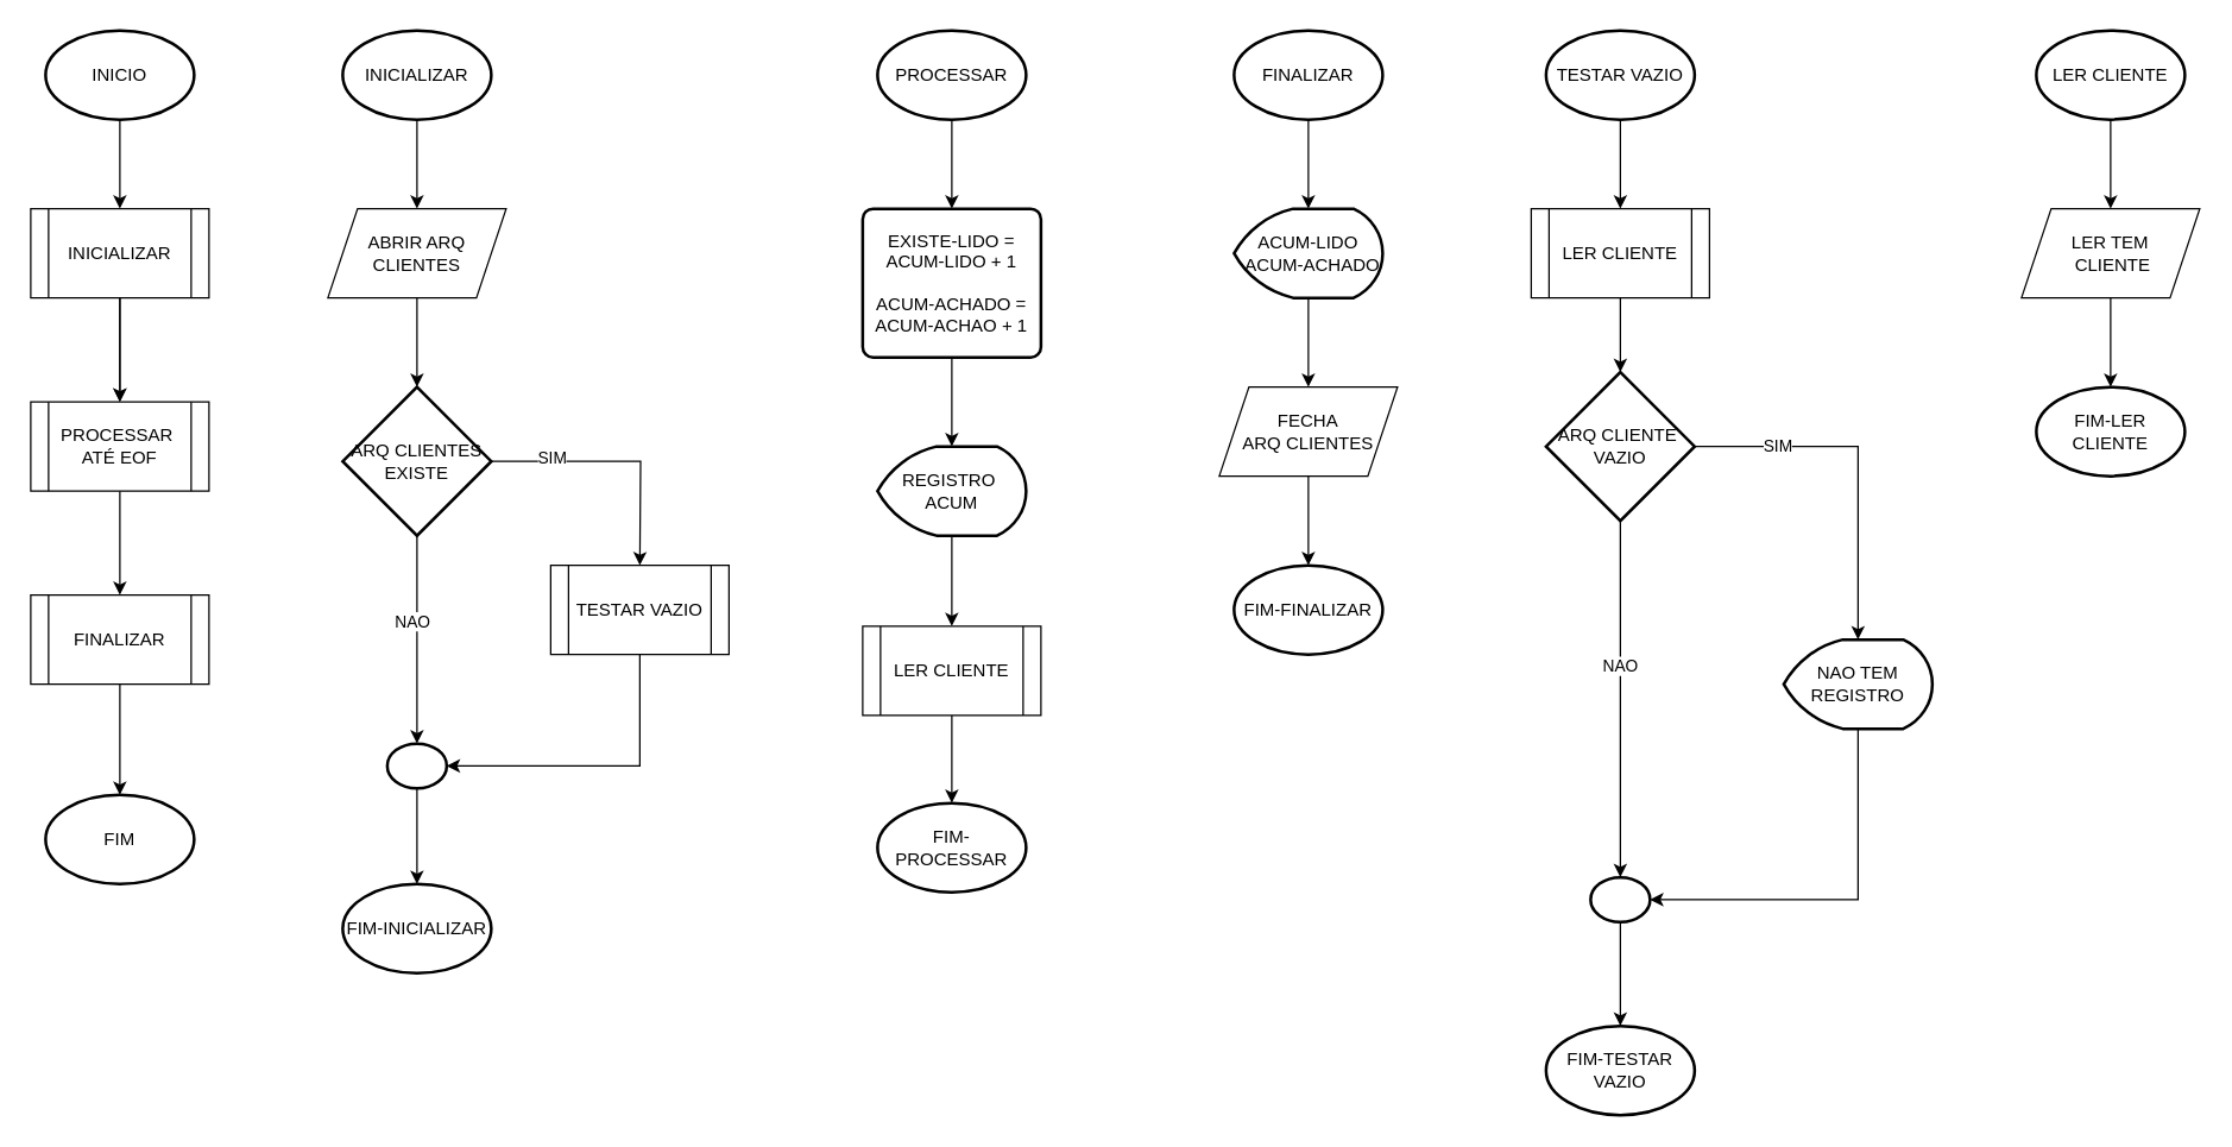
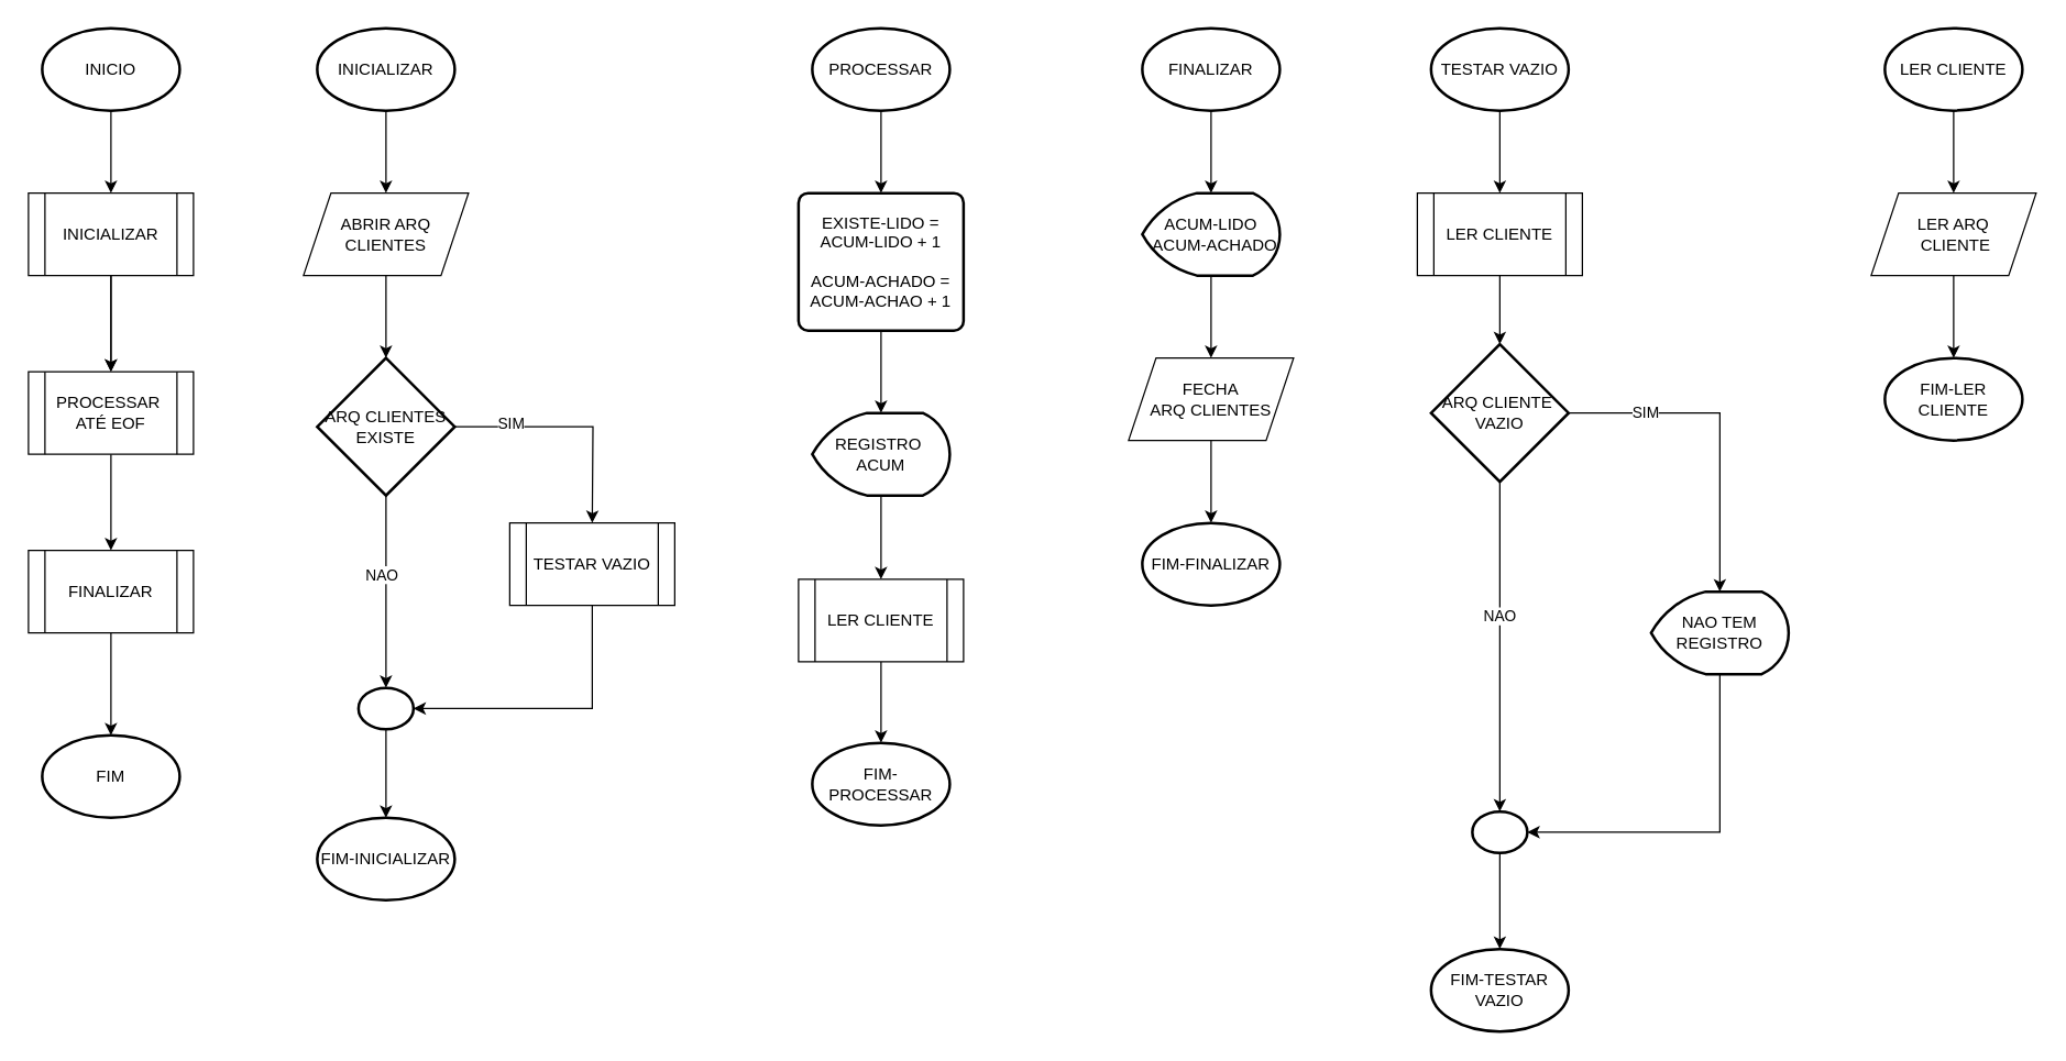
  <mxCell id="0" />
  <mxCell id="1" parent="0" />
  <mxCell id="2" value="" style="edgeStyle=orthogonalEdgeStyle;rounded=0;orthogonalLoop=1;jettySize=auto;html=1;" parent="1" source="3" target="10" edge="1"><mxGeometry relative="1" as="geometry" /></mxCell>
  <mxCell id="3" value="INICIO" style="strokeWidth=2;html=1;shape=mxgraph.flowchart.start_1;whiteSpace=wrap;" parent="1" vertex="1"><mxGeometry x="30" y="20" width="100" height="60" as="geometry" /></mxCell>
  <mxCell id="4" value="" style="edgeStyle=orthogonalEdgeStyle;rounded=0;orthogonalLoop=1;jettySize=auto;html=1;" parent="1" source="5" target="11" edge="1"><mxGeometry relative="1" as="geometry" /></mxCell>
  <mxCell id="5" value="FINALIZAR" style="shape=process;whiteSpace=wrap;html=1;backgroundOutline=1;" parent="1" vertex="1"><mxGeometry x="20" y="400" width="120" height="60" as="geometry" /></mxCell>
  <mxCell id="6" value="" style="edgeStyle=orthogonalEdgeStyle;rounded=0;orthogonalLoop=1;jettySize=auto;html=1;" parent="1" source="7" target="5" edge="1"><mxGeometry relative="1" as="geometry" /></mxCell>
  <mxCell id="7" value="PROCESSAR&amp;nbsp;&lt;div&gt;ATÉ EOF&lt;/div&gt;" style="shape=process;whiteSpace=wrap;html=1;backgroundOutline=1;" parent="1" vertex="1"><mxGeometry x="20" y="270" width="120" height="60" as="geometry" /></mxCell>
  <mxCell id="8" value="" style="edgeStyle=orthogonalEdgeStyle;rounded=0;orthogonalLoop=1;jettySize=auto;html=1;" parent="1" source="10" target="7" edge="1"><mxGeometry relative="1" as="geometry" /></mxCell>
  <mxCell id="9" value="" style="edgeStyle=orthogonalEdgeStyle;rounded=0;orthogonalLoop=1;jettySize=auto;html=1;" parent="1" source="10" target="7" edge="1"><mxGeometry relative="1" as="geometry" /></mxCell>
  <mxCell id="10" value="INICIALIZAR" style="shape=process;whiteSpace=wrap;html=1;backgroundOutline=1;" parent="1" vertex="1"><mxGeometry x="20" y="140" width="120" height="60" as="geometry" /></mxCell>
  <mxCell id="11" value="FIM" style="strokeWidth=2;html=1;shape=mxgraph.flowchart.start_1;whiteSpace=wrap;" parent="1" vertex="1"><mxGeometry x="30" y="534.5" width="100" height="60" as="geometry" /></mxCell>
  <mxCell id="12" value="" style="edgeStyle=orthogonalEdgeStyle;rounded=0;orthogonalLoop=1;jettySize=auto;html=1;" parent="1" source="13" target="15" edge="1"><mxGeometry relative="1" as="geometry" /></mxCell>
  <mxCell id="13" value="INICIALIZAR" style="strokeWidth=2;html=1;shape=mxgraph.flowchart.start_1;whiteSpace=wrap;" parent="1" vertex="1"><mxGeometry x="230" y="20" width="100" height="60" as="geometry" /></mxCell>
  <mxCell id="14" value="" style="edgeStyle=orthogonalEdgeStyle;rounded=0;orthogonalLoop=1;jettySize=auto;html=1;" parent="1" source="15" target="18" edge="1"><mxGeometry relative="1" as="geometry" /></mxCell>
  <mxCell id="15" value="ABRIR ARQ&lt;div&gt;CLIENTES&lt;/div&gt;" style="shape=parallelogram;perimeter=parallelogramPerimeter;whiteSpace=wrap;html=1;fixedSize=1;" parent="1" vertex="1"><mxGeometry x="220" y="140" width="120" height="60" as="geometry" /></mxCell>
  <mxCell id="16" style="edgeStyle=orthogonalEdgeStyle;rounded=0;orthogonalLoop=1;jettySize=auto;html=1;exitX=1;exitY=0.5;exitDx=0;exitDy=0;exitPerimeter=0;entryX=0.5;entryY=0;entryDx=0;entryDy=0;" parent="1" source="18" edge="1"><mxGeometry relative="1" as="geometry"><mxPoint x="430" y="380" as="targetPoint" /></mxGeometry></mxCell>
  <mxCell id="17" value="SIM" style="edgeLabel;html=1;align=center;verticalAlign=middle;resizable=0;points=[];" parent="16" vertex="1" connectable="0"><mxGeometry x="-0.532" y="3" relative="1" as="geometry"><mxPoint as="offset" /></mxGeometry></mxCell>
  <mxCell id="18" value="ARQ CLIENTES&lt;div&gt;EXISTE&lt;/div&gt;" style="strokeWidth=2;html=1;shape=mxgraph.flowchart.decision;whiteSpace=wrap;" parent="1" vertex="1"><mxGeometry x="230" y="260" width="100" height="100" as="geometry" /></mxCell>
  <mxCell id="19" value="" style="edgeStyle=orthogonalEdgeStyle;rounded=0;orthogonalLoop=1;jettySize=auto;html=1;" parent="1" source="20" target="23" edge="1"><mxGeometry relative="1" as="geometry" /></mxCell>
  <mxCell id="20" value="" style="strokeWidth=2;html=1;shape=mxgraph.flowchart.start_2;whiteSpace=wrap;" parent="1" vertex="1"><mxGeometry x="260" y="500" width="40" height="30" as="geometry" /></mxCell>
  <mxCell id="21" style="edgeStyle=orthogonalEdgeStyle;rounded=0;orthogonalLoop=1;jettySize=auto;html=1;exitX=0.5;exitY=1;exitDx=0;exitDy=0;exitPerimeter=0;entryX=0.5;entryY=0;entryDx=0;entryDy=0;entryPerimeter=0;" parent="1" source="18" target="20" edge="1"><mxGeometry relative="1" as="geometry" /></mxCell>
  <mxCell id="22" value="NAO" style="edgeLabel;html=1;align=center;verticalAlign=middle;resizable=0;points=[];" parent="21" vertex="1" connectable="0"><mxGeometry x="-0.189" y="-4" relative="1" as="geometry"><mxPoint as="offset" /></mxGeometry></mxCell>
  <mxCell id="23" value="FIM-INICIALIZAR" style="strokeWidth=2;html=1;shape=mxgraph.flowchart.start_1;whiteSpace=wrap;" parent="1" vertex="1"><mxGeometry x="230" y="594.5" width="100" height="60" as="geometry" /></mxCell>
  <mxCell id="24" value="TESTAR VAZIO" style="shape=process;whiteSpace=wrap;html=1;backgroundOutline=1;" parent="1" vertex="1"><mxGeometry x="370" y="380" width="120" height="60" as="geometry" /></mxCell>
  <mxCell id="25" style="edgeStyle=orthogonalEdgeStyle;rounded=0;orthogonalLoop=1;jettySize=auto;html=1;exitX=0.5;exitY=1;exitDx=0;exitDy=0;entryX=1;entryY=0.5;entryDx=0;entryDy=0;entryPerimeter=0;" parent="1" source="24" target="20" edge="1"><mxGeometry relative="1" as="geometry" /></mxCell>
  <mxCell id="26" value="" style="edgeStyle=orthogonalEdgeStyle;rounded=0;orthogonalLoop=1;jettySize=auto;html=1;" parent="1" source="27" target="29" edge="1"><mxGeometry relative="1" as="geometry" /></mxCell>
  <mxCell id="27" value="PROCESSAR" style="strokeWidth=2;html=1;shape=mxgraph.flowchart.start_1;whiteSpace=wrap;" parent="1" vertex="1"><mxGeometry x="590" y="20" width="100" height="60" as="geometry" /></mxCell>
  <mxCell id="28" value="" style="edgeStyle=orthogonalEdgeStyle;rounded=0;orthogonalLoop=1;jettySize=auto;html=1;" parent="1" source="29" target="31" edge="1"><mxGeometry relative="1" as="geometry" /></mxCell>
  <mxCell id="29" value="EXISTE-LIDO = ACUM-LIDO + 1&lt;div&gt;&lt;br&gt;&lt;/div&gt;&lt;div&gt;ACUM-ACHADO = ACUM-ACHAO + 1&lt;br&gt;&lt;/div&gt;" style="rounded=1;whiteSpace=wrap;html=1;absoluteArcSize=1;arcSize=14;strokeWidth=2;" parent="1" vertex="1"><mxGeometry x="580" y="140" width="120" height="100" as="geometry" /></mxCell>
  <mxCell id="30" value="" style="edgeStyle=orthogonalEdgeStyle;rounded=0;orthogonalLoop=1;jettySize=auto;html=1;" parent="1" source="31" target="33" edge="1"><mxGeometry relative="1" as="geometry" /></mxCell>
  <mxCell id="31" value="REGISTRO&amp;nbsp;&lt;div&gt;ACUM&lt;/div&gt;" style="strokeWidth=2;html=1;shape=mxgraph.flowchart.display;whiteSpace=wrap;" parent="1" vertex="1"><mxGeometry x="590" y="300" width="100" height="60" as="geometry" /></mxCell>
  <mxCell id="32" value="" style="edgeStyle=orthogonalEdgeStyle;rounded=0;orthogonalLoop=1;jettySize=auto;html=1;" parent="1" source="33" target="34" edge="1"><mxGeometry relative="1" as="geometry" /></mxCell>
  <mxCell id="33" value="LER CLIENTE" style="shape=process;whiteSpace=wrap;html=1;backgroundOutline=1;" parent="1" vertex="1"><mxGeometry x="580" y="421" width="120" height="60" as="geometry" /></mxCell>
  <mxCell id="34" value="FIM-PROCESSAR" style="strokeWidth=2;html=1;shape=mxgraph.flowchart.start_1;whiteSpace=wrap;" parent="1" vertex="1"><mxGeometry x="590" y="540" width="100" height="60" as="geometry" /></mxCell>
  <mxCell id="35" value="" style="edgeStyle=orthogonalEdgeStyle;rounded=0;orthogonalLoop=1;jettySize=auto;html=1;" parent="1" source="36" target="38" edge="1"><mxGeometry relative="1" as="geometry" /></mxCell>
  <mxCell id="36" value="FINALIZAR" style="strokeWidth=2;html=1;shape=mxgraph.flowchart.start_1;whiteSpace=wrap;" parent="1" vertex="1"><mxGeometry x="830" y="20" width="100" height="60" as="geometry" /></mxCell>
  <mxCell id="37" value="" style="edgeStyle=orthogonalEdgeStyle;rounded=0;orthogonalLoop=1;jettySize=auto;html=1;" parent="1" source="38" target="40" edge="1"><mxGeometry relative="1" as="geometry" /></mxCell>
  <mxCell id="38" value="ACUM-LIDO&lt;div&gt;&amp;nbsp; ACUM-ACHADO&lt;/div&gt;" style="strokeWidth=2;html=1;shape=mxgraph.flowchart.display;whiteSpace=wrap;" parent="1" vertex="1"><mxGeometry x="830" y="140" width="100" height="60" as="geometry" /></mxCell>
  <mxCell id="39" value="" style="edgeStyle=orthogonalEdgeStyle;rounded=0;orthogonalLoop=1;jettySize=auto;html=1;" parent="1" source="40" target="41" edge="1"><mxGeometry relative="1" as="geometry" /></mxCell>
  <mxCell id="40" value="FECHA&lt;div&gt;ARQ CLIENTES&lt;/div&gt;" style="shape=parallelogram;perimeter=parallelogramPerimeter;whiteSpace=wrap;html=1;fixedSize=1;" parent="1" vertex="1"><mxGeometry x="820" y="260" width="120" height="60" as="geometry" /></mxCell>
  <mxCell id="41" value="FIM-FINALIZAR" style="strokeWidth=2;html=1;shape=mxgraph.flowchart.start_1;whiteSpace=wrap;" parent="1" vertex="1"><mxGeometry x="830" y="380" width="100" height="60" as="geometry" /></mxCell>
  <mxCell id="42" value="" style="edgeStyle=orthogonalEdgeStyle;rounded=0;orthogonalLoop=1;jettySize=auto;html=1;" parent="1" source="46" target="44" edge="1"><mxGeometry relative="1" as="geometry" /></mxCell>
  <mxCell id="43" value="TESTAR VAZIO" style="strokeWidth=2;html=1;shape=mxgraph.flowchart.start_1;whiteSpace=wrap;" parent="1" vertex="1"><mxGeometry x="1040" y="20" width="100" height="60" as="geometry" /></mxCell>
  <mxCell id="44" value="ARQ CLIENTE&amp;nbsp;&lt;div&gt;VAZIO&lt;/div&gt;" style="strokeWidth=2;html=1;shape=mxgraph.flowchart.decision;whiteSpace=wrap;" parent="1" vertex="1"><mxGeometry x="1040" y="250" width="100" height="100" as="geometry" /></mxCell>
  <mxCell id="45" value="" style="edgeStyle=orthogonalEdgeStyle;rounded=0;orthogonalLoop=1;jettySize=auto;html=1;" parent="1" source="43" target="46" edge="1"><mxGeometry relative="1" as="geometry"><mxPoint x="1090" y="80" as="sourcePoint" /><mxPoint x="1090" y="250" as="targetPoint" /></mxGeometry></mxCell>
  <mxCell id="46" value="LER CLIENTE" style="shape=process;whiteSpace=wrap;html=1;backgroundOutline=1;" parent="1" vertex="1"><mxGeometry x="1030" y="140" width="120" height="60" as="geometry" /></mxCell>
  <mxCell id="47" value="" style="edgeStyle=orthogonalEdgeStyle;rounded=0;orthogonalLoop=1;jettySize=auto;html=1;" parent="1" source="48" target="54" edge="1"><mxGeometry relative="1" as="geometry" /></mxCell>
  <mxCell id="48" value="" style="strokeWidth=2;html=1;shape=mxgraph.flowchart.start_2;whiteSpace=wrap;" parent="1" vertex="1"><mxGeometry x="1070" y="590" width="40" height="30" as="geometry" /></mxCell>
  <mxCell id="49" style="edgeStyle=orthogonalEdgeStyle;rounded=0;orthogonalLoop=1;jettySize=auto;html=1;exitX=0.5;exitY=1;exitDx=0;exitDy=0;exitPerimeter=0;entryX=0.5;entryY=0;entryDx=0;entryDy=0;entryPerimeter=0;" parent="1" source="44" target="48" edge="1"><mxGeometry relative="1" as="geometry" /></mxCell>
  <mxCell id="50" value="NAO" style="edgeLabel;html=1;align=center;verticalAlign=middle;resizable=0;points=[];" parent="49" vertex="1" connectable="0"><mxGeometry x="-0.189" y="-1" relative="1" as="geometry"><mxPoint as="offset" /></mxGeometry></mxCell>
  <mxCell id="51" value="" style="edgeStyle=orthogonalEdgeStyle;rounded=0;orthogonalLoop=1;jettySize=auto;html=1;exitX=1;exitY=0.5;exitDx=0;exitDy=0;exitPerimeter=0;entryX=0.5;entryY=0;entryDx=0;entryDy=0;" parent="1" source="44" target="53" edge="1"><mxGeometry relative="1" as="geometry"><mxPoint x="1140" y="300" as="sourcePoint" /><mxPoint x="1230" y="460" as="targetPoint" /></mxGeometry></mxCell>
  <mxCell id="52" value="SIM" style="edgeLabel;html=1;align=center;verticalAlign=middle;resizable=0;points=[];" parent="51" vertex="1" connectable="0"><mxGeometry x="-0.544" y="1" relative="1" as="geometry"><mxPoint as="offset" /></mxGeometry></mxCell>
  <mxCell id="53" value="NAO TEM REGISTRO" style="strokeWidth=2;html=1;shape=mxgraph.flowchart.display;whiteSpace=wrap;" parent="1" vertex="1"><mxGeometry x="1200" y="430" width="100" height="60" as="geometry" /></mxCell>
  <mxCell id="54" value="FIM-TESTAR VAZIO" style="strokeWidth=2;html=1;shape=mxgraph.flowchart.start_1;whiteSpace=wrap;" parent="1" vertex="1"><mxGeometry x="1040" y="690" width="100" height="60" as="geometry" /></mxCell>
  <mxCell id="55" style="edgeStyle=orthogonalEdgeStyle;rounded=0;orthogonalLoop=1;jettySize=auto;html=1;entryX=1;entryY=0.5;entryDx=0;entryDy=0;entryPerimeter=0;" parent="1" source="53" target="48" edge="1"><mxGeometry relative="1" as="geometry"><Array as="points"><mxPoint x="1250" y="605" /></Array></mxGeometry></mxCell>
  <mxCell id="56" value="" style="edgeStyle=orthogonalEdgeStyle;rounded=0;orthogonalLoop=1;jettySize=auto;html=1;" parent="1" source="57" target="59" edge="1"><mxGeometry relative="1" as="geometry" /></mxCell>
  <mxCell id="57" value="LER CLIENTE" style="strokeWidth=2;html=1;shape=mxgraph.flowchart.start_1;whiteSpace=wrap;" parent="1" vertex="1"><mxGeometry x="1370" y="20" width="100" height="60" as="geometry" /></mxCell>
  <mxCell id="58" value="" style="edgeStyle=orthogonalEdgeStyle;rounded=0;orthogonalLoop=1;jettySize=auto;html=1;" parent="1" source="59" target="60" edge="1"><mxGeometry relative="1" as="geometry" /></mxCell>
- <mxCell id="59" value="LER TEM&lt;div&gt;&amp;nbsp;CLIENTE&lt;/div&gt;" style="shape=parallelogram;perimeter=parallelogramPerimeter;whiteSpace=wrap;html=1;fixedSize=1;" parent="1" vertex="1"><mxGeometry x="1360" y="140" width="120" height="60" as="geometry" /></mxCell>
+ <mxCell id="59" value="LER ARQ&lt;div&gt;&amp;nbsp;CLIENTE&lt;/div&gt;" style="shape=parallelogram;perimeter=parallelogramPerimeter;whiteSpace=wrap;html=1;fixedSize=1;" parent="1" vertex="1"><mxGeometry x="1360" y="140" width="120" height="60" as="geometry" /></mxCell>
  <mxCell id="60" value="FIM-LER CLIENTE" style="strokeWidth=2;html=1;shape=mxgraph.flowchart.start_1;whiteSpace=wrap;" parent="1" vertex="1"><mxGeometry x="1370" y="260" width="100" height="60" as="geometry" /></mxCell>
